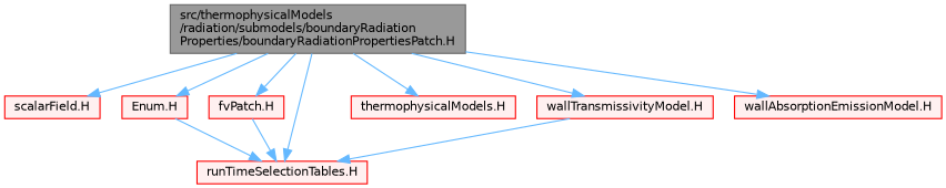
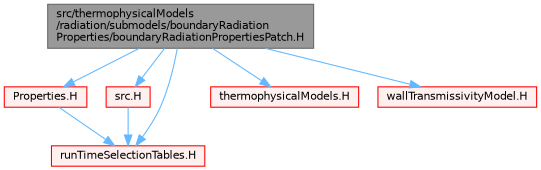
  digraph {
    node [color=red fillcolor="#FFF0F0" fontname=Helvetica fontsize=10 shape=box style=filled]
    edge [color=steelblue1 fontname=Helvetica fontsize=10 labelfontname=Helvetica labelfontsize=10 style=solid]
    n1 [color=gray40 fillcolor=grey60 fontcolor=black height=0.2 label="src/thermophysicalModels\l/radiation/submodels/boundaryRadiation\lProperties/boundaryRadiationPropertiesPatch.H" width=0.4]
-   n2 [height=0.2 label="scalarField.H" width=0.4]
-   n3 [height=0.2 label="Enum.H" width=0.4]
-   n4 [height=0.2 label="fvPatch.H" width=0.4]
+   n3 [height=0.2 label="Properties.H" width=0.4]
+   n4 [height=0.2 label="src.H" width=0.4]
    n5 [height=0.2 label="runTimeSelectionTables.H" width=0.4]
    n6 [height=0.2 label="thermophysicalModels.H" width=0.4]
    n7 [height=0.2 label="wallTransmissivityModel.H" width=0.4]
-   n8 [height=0.2 label="wallAbsorptionEmissionModel.H" width=0.4]
-   n1 -> n2
    n1 -> n3
    n1 -> n4
    n1 -> n5
    n1 -> n6
    n1 -> n7
-   n1 -> n8
    n3 -> n5
    n4 -> n5
-   n7 -> n5
  }
